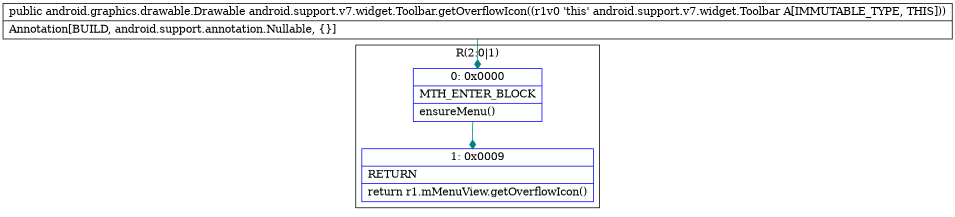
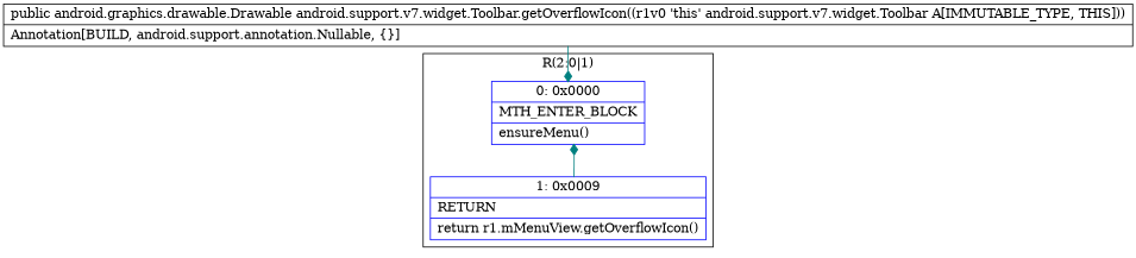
  digraph {
    node [color=blue shape=record]
    edge [color=teal arrowhead=diamond]
    n1 [label="{0\:\ 0x0000|MTH_ENTER_BLOCK\l|ensureMenu()\l}"]
    n2 [label="{1\:\ 0x0009|RETURN\l|return r1.mMenuView.getOverflowIcon()\l}"]
    n3 [label="{public android.graphics.drawable.Drawable android.support.v7.widget.Toolbar.getOverflowIcon((r1v0 'this' android.support.v7.widget.Toolbar A[IMMUTABLE_TYPE, THIS]))  | Annotation[BUILD, android.support.annotation.Nullable, \{\}]\l}" color=""]
    subgraph cluster_1 {
      label="R(2:0|1)"
      n1
      n2
    }
-   n1 -> n2
+   n2 -> n1
    n3 -> n1
  }
